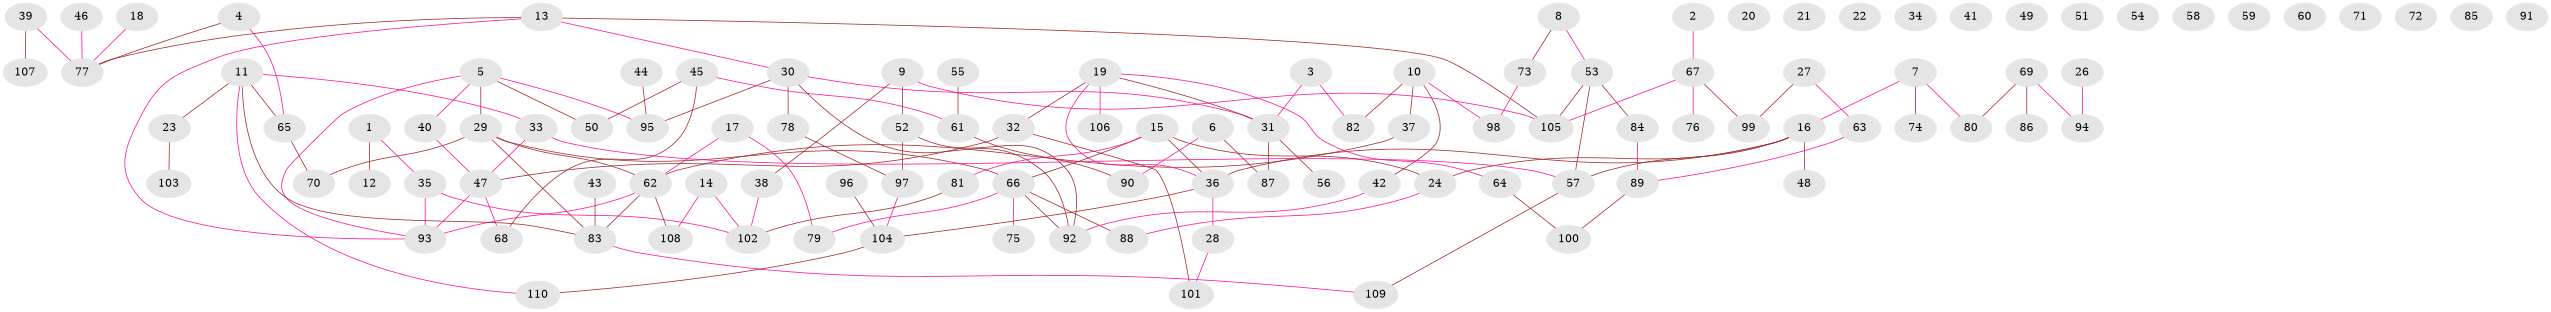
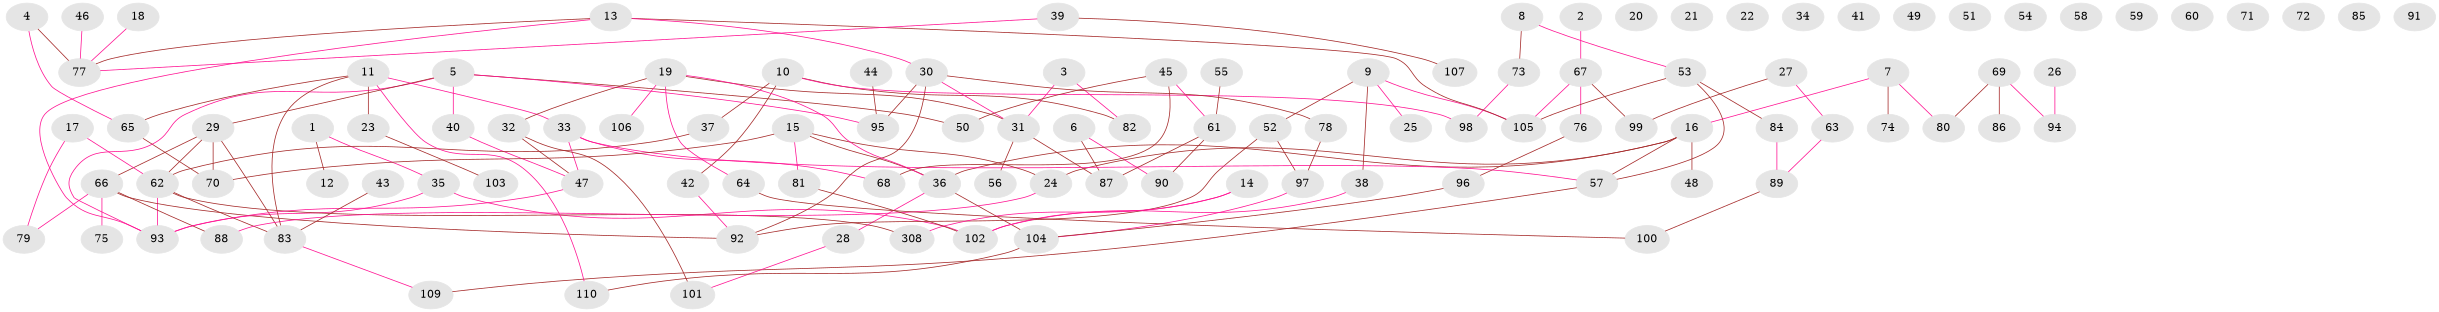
  graph {
    node [color=gray90 style=filled]
    edge [color=brown]
    1
    12
    35
    93
    102
    2
    67
    105
    99
    76
    3
    31
    82
    87
    56
    4
    65
    77
    70
    5
    29
    40
    50
    95
    83
    62
    66
    47
    6
    90
    7
    16
    74
    80
    24
    36
    48
    57
    8
    53
    73
    84
    98
    9
+   25
    38
    52
    92
    97
    10
    37
    42
    11
    23
    33
    110
    103
    109
    13
    30
    78
    14
-   108
+   108 [label=308]
    15
    81
    88
    28
    104
    17
    79
    18
    19
    32
    64
    106
    101
    100
    20
    21
    22
    26
    94
    27
    63
    89
    75
    68
    34
    39
    107
    41
    43
    44
    45
    61
    46
    49
    51
    54
    55
    58
    59
    60
    96
    69
    86
    71
    72
    85
    91
    1 -- 12
    1 -- 35 [color=deeppink]
    35 -- 93 [color=deeppink]
    35 -- 102 [color=deeppink]
    2 -- 67 [color=deeppink]
    67 -- 105 [color=deeppink]
    67 -- 99
    67 -- 76 [color=deeppink]
+   76 -- 96
    3 -- 31 [color=deeppink]
    3 -- 82 [color=deeppink]
    31 -- 87
    31 -- 56
    4 -- 65 [color=deeppink]
    4 -- 77
    65 -- 70
    5 -- 93 [color=deeppink]
    5 -- 29
    5 -- 40 [color=deeppink]
    5 -- 50
    5 -- 95 [color=deeppink]
    29 -- 70
    29 -- 83
    29 -- 62
    29 -- 66
    40 -- 47 [color=deeppink]
    83 -- 109 [color=deeppink]
    62 -- 93 [color=deeppink]
    62 -- 83
    62 -- 108
    66 -- 92
    66 -- 88
    66 -- 79 [color=deeppink]
    66 -- 75 [color=deeppink]
    47 -- 93 [color=deeppink]
-   47 -- 68 [color=deeppink]
+   33 -- 68 [color=deeppink]
    6 -- 87
    6 -- 90 [color=deeppink]
    7 -- 16 [color=deeppink]
    7 -- 74
    7 -- 80 [color=deeppink]
    16 -- 24
    16 -- 36
    16 -- 48
    16 -- 57
    24 -- 88 [color=deeppink]
    36 -- 28 [color=deeppink]
    36 -- 104
    57 -- 109
    8 -- 53 [color=deeppink]
    8 -- 73
    53 -- 105
    53 -- 57
    53 -- 84
    73 -- 98 [color=deeppink]
    84 -- 89 [color=deeppink]
    9 -- 105 [color=deeppink]
+   9 -- 25 [color=deeppink]
    9 -- 38
    9 -- 52
    38 -- 102 [color=deeppink]
    52 -- 92
    52 -- 97
    97 -- 104 [color=deeppink]
    10 -- 82
    10 -- 98 [color=deeppink]
    10 -- 37
    10 -- 42
    37 -- 62
    42 -- 92 [color=deeppink]
    11 -- 65
    11 -- 83
    11 -- 23
    11 -- 33 [color=deeppink]
    11 -- 110 [color=deeppink]
    23 -- 103
    33 -- 47 [color=deeppink]
    33 -- 57 [color=deeppink]
    13 -- 93 [color=deeppink]
    13 -- 105
    13 -- 77
    13 -- 30 [color=deeppink]
    30 -- 31 [color=deeppink]
    30 -- 95
    30 -- 92
    30 -- 78
    78 -- 97
    14 -- 102 [color=deeppink]
    14 -- 108 [color=deeppink]
-   15 -- 66
+   15 -- 70
    15 -- 24
    15 -- 36
    15 -- 81 [color=deeppink]
    81 -- 102
    28 -- 101 [color=deeppink]
    104 -- 110
    17 -- 62 [color=deeppink]
    17 -- 79 [color=deeppink]
    18 -- 77 [color=deeppink]
    19 -- 31
    19 -- 36 [color=deeppink]
    19 -- 32
    19 -- 64 [color=deeppink]
    19 -- 106 [color=deeppink]
    32 -- 47
    32 -- 101
    64 -- 100
    26 -- 94 [color=deeppink]
    27 -- 99
    27 -- 63 [color=deeppink]
    63 -- 89 [color=deeppink]
    89 -- 100
    39 -- 77 [color=deeppink]
    39 -- 107
    43 -- 83
    44 -- 95
    45 -- 50
    45 -- 68
    45 -- 61 [color=deeppink]
+   61 -- 87
    61 -- 90
    46 -- 77 [color=deeppink]
    55 -- 61
    96 -- 104
    69 -- 80
    69 -- 94 [color=deeppink]
    69 -- 86
  }
